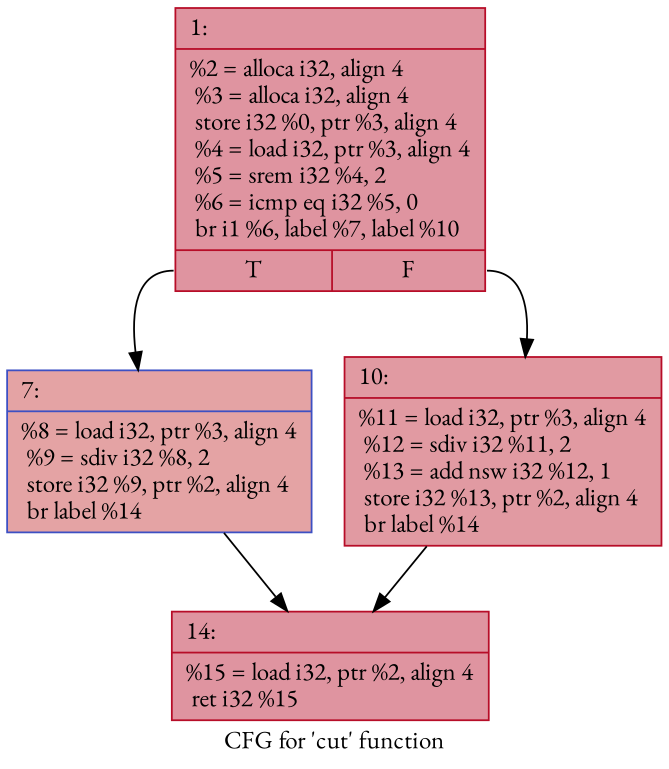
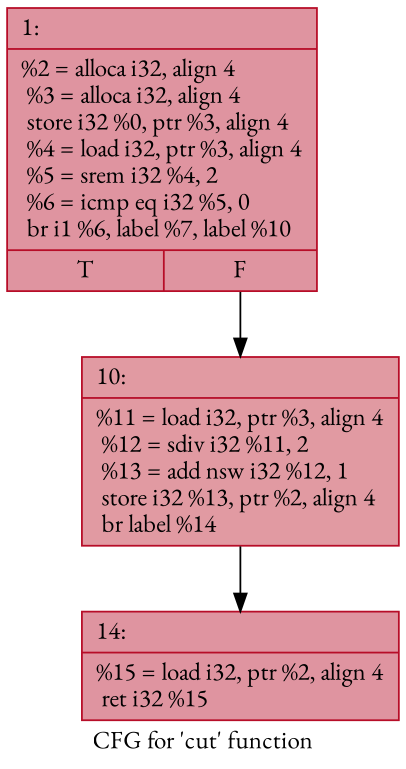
  digraph {
    label="CFG for 'cut' function"
    fontname="EB Garamond"
    node [color="#b70d28ff" fillcolor="#b70d2870" fontname="EB Garamond" shape=record style=filled]
    edge [fontname="EB Garamond"]
    n1 [label="{1:\l|  %2 = alloca i32, align 4\l  %3 = alloca i32, align 4\l  store i32 %0, ptr %3, align 4\l  %4 = load i32, ptr %3, align 4\l  %5 = srem i32 %4, 2\l  %6 = icmp eq i32 %5, 0\l  br i1 %6, label %7, label %10\l|{<s0>T|<s1>F}}"]
-   n2 [color="#3d50c3ff" fillcolor="#c32e3170" label="{7:\l|  %8 = load i32, ptr %3, align 4\l  %9 = sdiv i32 %8, 2\l  store i32 %9, ptr %2, align 4\l  br label %14\l}"]
    n3 [fillcolor="#bb1b2c70" label="{10:\l|  %11 = load i32, ptr %3, align 4\l  %12 = sdiv i32 %11, 2\l  %13 = add nsw i32 %12, 1\l  store i32 %13, ptr %2, align 4\l  br label %14\l}"]
    n4 [label="{14:\l|  %15 = load i32, ptr %2, align 4\l  ret i32 %15\l}"]
-   n1 -> n2 [tailport=s0]
    n1 -> n3 [tailport=s1]
-   n2 -> n4
    n3 -> n4
  }
